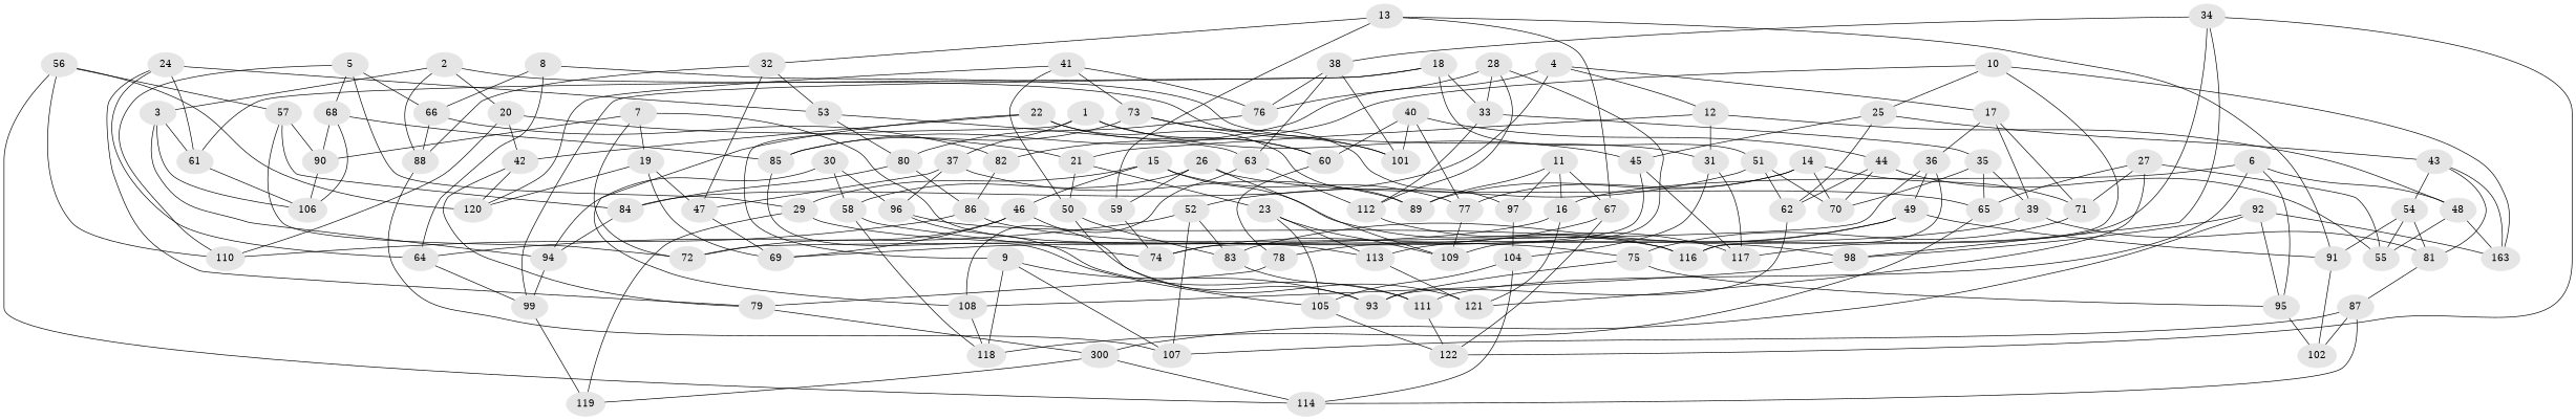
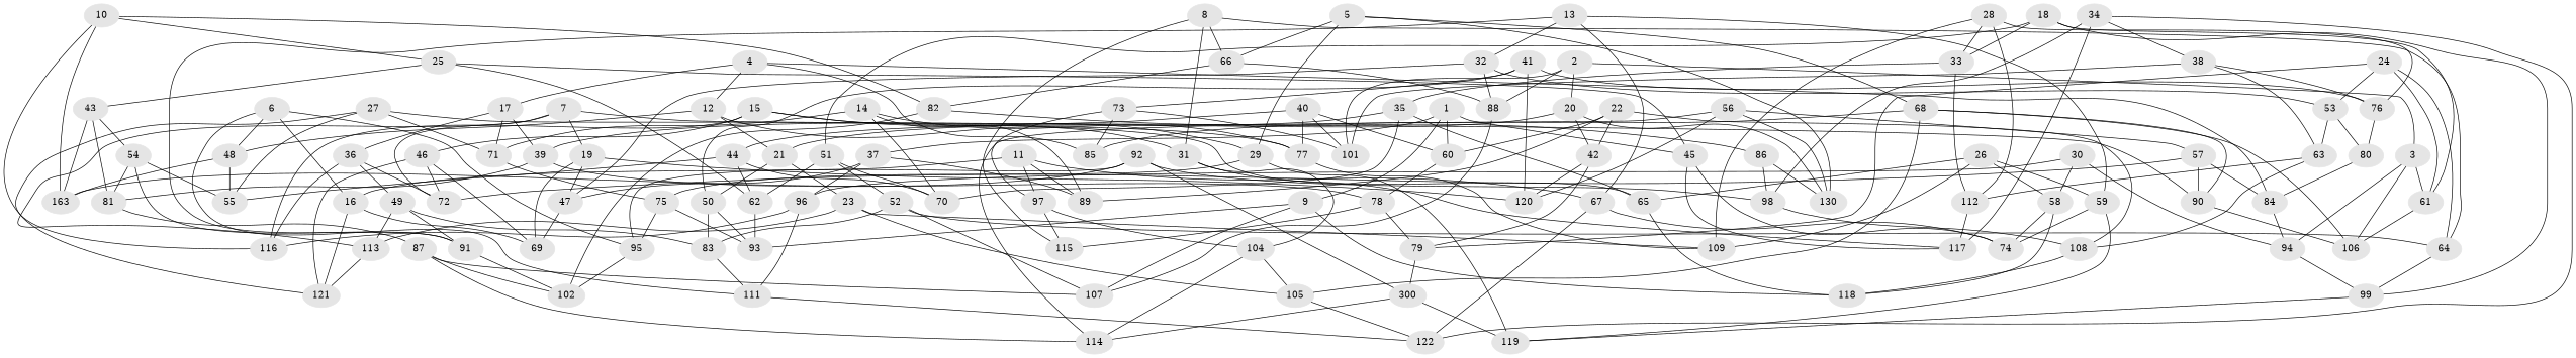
  graph {
    node [color=gray90 style=filled]
    1
    9
    37
    45
    60
    93
    107
    118
    89
    47
    96
    117
    74
    78
    2
    3
    20
    88
    101
    61
    94
    106
-   110
+   110 [label=130]
    21
    42
    99
    4
    12
    17
    84
    85
    48
    31
    71
    36
    39
    105
    5
    29
    66
    68
    75
    119
    82
    90
    6
    16
    95
    111
    69
    121
    n52 [label=163]
    55
    102
    122
    7
    19
    72
    113
    120
    8
    64
+   115
    104
    10
    25
    116
    43
    62
    86
    11
    67
    97
    23
    50
    13
    32
    59
    91
    53
    14
    70
    77
    109
    15
    46
    49
    81
    18
    33
    51
    112
    35
    52
    79
    83
    22
    108
    24
    63
    80
    n102 [label=300]
    54
    26
    58
    65
    27
    28
    76
    30
    114
    34
    38
    98
    87
    40
    44
    41
    73
    56
    57
    92
    1 -- 9
    1 -- 37
    1 -- 45
    1 -- 60
    9 -- 93
    9 -- 107
    9 -- 118
    37 -- 89
    37 -- 47
    37 -- 96
    45 -- 117
    45 -- 74
    60 -- 78
    47 -- 69
    96 -- 111
    96 -- 116
+   78 -- 115
    78 -- 79
    2 -- 3
    2 -- 20
    2 -- 88
    2 -- 101
    3 -- 61
    3 -- 94
    3 -- 106
    20 -- 110
    20 -- 21
    20 -- 42
    88 -- 107
    61 -- 106
    94 -- 99
    21 -- 23
    21 -- 50
    42 -- 120
    42 -- 79
    99 -- 119
    4 -- 12
    4 -- 17
    4 -- 84
    4 -- 85
    12 -- 21
    12 -- 48
    12 -- 31
    17 -- 71
    17 -- 36
    17 -- 39
    84 -- 94
-   85 -- 105
+   68 -- 105
    48 -- n52
    48 -- 55
    31 -- 117
    31 -- 104
    71 -- 75
    36 -- 72
    36 -- 116
    36 -- 49
    39 -- 78
    39 -- 81
    105 -- 122
    5 -- 110
    5 -- 29
    5 -- 66
    5 -- 68
    29 -- 75
    29 -- 119
    66 -- 88
    66 -- 82
    68 -- 106
    68 -- 85
    68 -- 90
    75 -- 93
    75 -- 95
+   82 -- 102
    82 -- 86
    90 -- 106
    6 -- 48
    6 -- 16
    6 -- 95
    6 -- 111
    16 -- 69
    16 -- 121
    95 -- 102
    111 -- 122
    7 -- 90
    7 -- 19
    7 -- 72
    7 -- 113
    19 -- 47
    19 -- 69
    19 -- 120
    113 -- 121
    8 -- 31
    8 -- 66
    8 -- 64
+   8 -- 115
    64 -- 99
    104 -- 105
    104 -- 114
    10 -- 82
    10 -- n52
    10 -- 25
    10 -- 116
    25 -- 45
    25 -- 43
    25 -- 62
    43 -- n52
    43 -- 81
    43 -- 54
    62 -- 93
    86 -- 110
    86 -- 98
    11 -- 89
    11 -- 16
    11 -- 67
    11 -- 97
    67 -- 74
    67 -- 122
+   97 -- 115
    97 -- 104
    23 -- 105
    23 -- 113
    23 -- 109
    50 -- 93
    50 -- 83
    13 -- 67
    13 -- 32
    13 -- 59
    13 -- 91
    32 -- 47
    32 -- 88
    32 -- 53
    59 -- 74
+   59 -- 119
    91 -- 102
    53 -- 63
    53 -- 80
    14 -- 89
    14 -- 71
    14 -- 70
    14 -- 77
    77 -- 109
    15 -- 29
    15 -- 116
    15 -- 77
    15 -- 46
    46 -- 69
    46 -- 121
    46 -- 72
    49 -- 113
    49 -- 91
    49 -- 83
    81 -- 87
    18 -- 61
    18 -- 99
    18 -- 33
    18 -- 51
    33 -- 112
    33 -- 35
    51 -- 62
    51 -- 70
    51 -- 52
    112 -- 117
    35 -- 39
    35 -- 70
    35 -- 65
    52 -- 107
    52 -- 64
    52 -- 83
    79 -- n102
    83 -- 111
    22 -- 60
    22 -- 89
    22 -- 42
    22 -- 108
    108 -- 118
    24 -- 61
    24 -- 64
    24 -- 53
    24 -- 79
    63 -- 112
    63 -- 108
    80 -- 84
-   80 -- 86
    n102 -- 119
    n102 -- 114
    54 -- 55
    54 -- 91
    54 -- 81
    26 -- 59
    26 -- 109
    26 -- 58
    26 -- 65
    58 -- 118
    58 -- 74
    65 -- 118
    27 -- 71
    27 -- 121
    27 -- 55
    27 -- 65
    28 -- 109
    28 -- 33
    28 -- 112
    28 -- 76
    76 -- 80
    30 -- 96
    30 -- 94
    30 -- 58
    34 -- 117
    34 -- 122
    34 -- 38
    34 -- 98
    38 -- 101
    38 -- 63
    38 -- 76
    98 -- 108
    87 -- 107
    87 -- 102
    87 -- 114
    40 -- 60
    40 -- 101
    40 -- 77
    40 -- 44
    44 -- 55
    44 -- 62
    44 -- 70
    41 -- 120
    41 -- 50
    41 -- 76
    41 -- 73
    73 -- 101
    73 -- 85
    73 -- 97
    56 -- 110
    56 -- 120
    56 -- 114
    56 -- 57
    57 -- 84
    57 -- 90
    57 -- 72
    92 -- 95
    92 -- n52
    92 -- n102
    92 -- 98
  }
